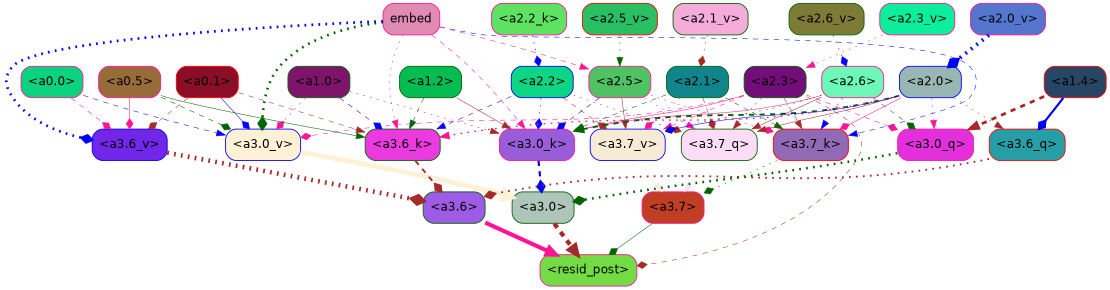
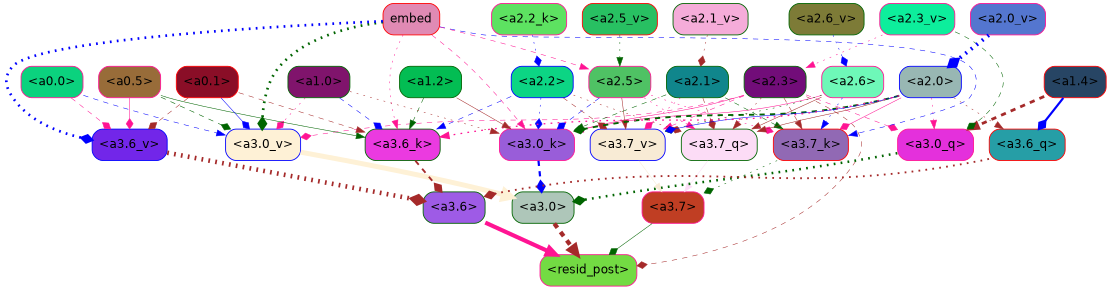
  strict digraph {
    splines=true
    node [color=deeppink fontname=Helvetica shape=box style="filled, rounded"]
    edge [arrowhead=diamond color=brown penwidth=0.6 style=dashed]
    "<a3.7>" [fillcolor="#c03e23"]
    "<resid_post>" [fillcolor="#73db43"]
    "<a3.6>" [color=darkgreen fillcolor="#9e5be6"]
    "<a3.0>" [color=darkgreen fillcolor="#aec6b9"]
    "<a2.3>" [color=darkgreen fillcolor="#720d79"]
    "<a3.7_q>" [color=darkgreen fillcolor="#fcdcf6"]
    "<a3.0_q>" [fillcolor="#e430dc"]
    "<a3.7_k>" [color=red fillcolor="#9169b4"]
    "<a3.0_k>" [fillcolor="#995dd9"]
    "<a3.7_v>" [color=blue fillcolor="#f8ebd5"]
    "<a3.0_v>" [color=blue fillcolor="#fef1d6"]
    "<a3.6_q>" [color=red fillcolor="#269ea6"]
    "<a3.6_k>" [color=darkgreen fillcolor="#eb3ae0"]
    "<a3.6_v>" [color=blue fillcolor="#7226e9"]
    "<a2.6>" [fillcolor="#6ef8b8"]
    "<a2.5>" [fillcolor="#4fc264"]
    "<a2.2>" [color=blue fillcolor="#0cd584"]
    "<a2.1>" [color=darkgreen fillcolor="#10868c"]
    "<a2.0>" [color=blue fillcolor="#98b7b3"]
    "<a1.4>" [color=red fillcolor="#274564"]
-   embed [fillcolor="#e08ab4"]
+   embed [color=red fillcolor="#e08ab4"]
    "<a1.2>" [color=darkgreen fillcolor="#03bd53"]
    "<a1.0>" [color=darkgreen fillcolor="#80146c"]
    "<a0.5>" [fillcolor="#986c39"]
    "<a0.1>" [color=red fillcolor="#8a0e27"]
    "<a0.0>" [fillcolor="#0bd27e"]
    "<a2.2_k>" [fillcolor="#5de261"]
    "<a2.6_v>" [color=darkgreen fillcolor="#7d7b37"]
    "<a2.5_v>" [color=red fillcolor="#28c062"]
    "<a2.3_v>" [fillcolor="#0dee9c"]
    "<a2.1_v>" [color=darkgreen fillcolor="#f5acd9"]
    "<a2.0_v>" [fillcolor="#5476cf"]
    "<a3.7>" -> "<resid_post>" [color=darkgreen style=solid]
    "<a3.6>" -> "<resid_post>" [arrowhead=normal color=deeppink penwidth=4.7534414529800415 style=solid]
    "<a3.0>" -> "<resid_post>" [arrowhead=normal penwidth=4.898576855659485]
    "<a2.3>" -> "<resid_post>"
    "<a2.3>" -> "<a3.7_q>" [arrowhead=normal style=dotted]
    "<a2.3>" -> "<a3.0_q>" [color=deeppink]
    "<a2.3>" -> "<a3.7_k>" [arrowhead=normal]
    "<a2.3>" -> "<a3.0_k>" [arrowhead=normal color=deeppink style=solid]
    "<a2.3>" -> "<a3.7_v>" [arrowhead=normal color=deeppink]
    "<a2.3>" -> "<a3.0_v>" [color=deeppink]
    "<a3.7_q>" -> "<a3.7>" [color="#fcdcf6" arrowhead="" style=""]
    "<a3.0_q>" -> "<a3.0>" [color=darkgreen penwidth=2.870753765106201 style=dotted]
    "<a3.7_k>" -> "<a3.7>" [color=darkgreen style=dotted]
    "<a3.0_k>" -> "<a3.0>" [color=blue penwidth=2.520303964614868]
    "<a3.7_v>" -> "<a3.7>" [color="#f8ebd5" arrowhead="" style=""]
    "<a3.0_v>" -> "<a3.0>" [color="#fef1d6" penwidth=5.680712580680847 arrowhead="" style=""]
    "<a3.6_q>" -> "<a3.6>" [penwidth=2.160832464694977 style=dotted]
    "<a3.6_k>" -> "<a3.6>" [penwidth=2.13908451795578]
    "<a3.6_v>" -> "<a3.6>" [penwidth=5.297133803367615 style=dotted]
    "<a2.6>" -> "<a3.7_q>" [arrowhead=normal style=solid]
-   "<a2.6>" -> "<a3.0_q>" [color=darkgreen]
+   "<a2.3_v>" -> "<a3.0_q>" [color=darkgreen]
    "<a2.6>" -> "<a3.7_k>" [arrowhead=normal color=blue style=dotted]
    "<a2.6>" -> "<a3.0_k>" [arrowhead=normal color=deeppink style=solid]
    "<a2.6>" -> "<a3.7_v>" [color=darkgreen style=dotted]
    "<a2.5>" -> "<a3.7_q>" [arrowhead=normal color=deeppink style=dotted]
    "<a2.5>" -> "<a3.7_k>" [color=deeppink style=dotted]
    "<a2.5>" -> "<a3.0_k>" [color=blue]
    "<a2.5>" -> "<a3.7_v>" [arrowhead=normal style=solid]
    "<a2.2>" -> "<a3.7_q>" [style=dotted]
    "<a2.2>" -> "<a3.0_k>" [color=blue style=dotted]
    "<a2.2>" -> "<a3.7_v>"
    "<a2.2>" -> "<a3.6_k>" [arrowhead=normal color=blue]
    "<a2.1>" -> "<a3.7_q>"
    "<a2.1>" -> "<a3.7_k>" [arrowhead=normal color=darkgreen]
    "<a2.1>" -> "<a3.0_k>" [arrowhead=normal color=darkgreen]
    "<a2.1>" -> "<a3.7_v>" [color=deeppink style=dotted]
    "<a2.0>" -> "<a3.7_q>" [arrowhead=normal style=solid]
    "<a2.0>" -> "<a3.0_q>" [arrowhead=normal color=deeppink style=dotted]
    "<a2.0>" -> "<a3.7_k>" [color=deeppink style=solid]
-   "<a2.0>" -> "<a3.0_k>" [arrowhead=normal color=darkgreen penwidth=2.142689883708954]
+   "<a2.0>" -> "<a3.0_k>" [color=darkgreen penwidth=2.142689883708954]
    "<a2.0>" -> "<a3.7_v>" [color=blue style=solid]
    "<a2.0>" -> "<a3.6_q>" [arrowhead=normal style=dotted]
    "<a2.0>" -> "<a3.6_k>" [arrowhead=normal color=deeppink penwidth=1.4855384826660156 style=dotted]
    "<a1.4>" -> "<a3.0_q>" [arrowhead=normal penwidth=3.192750334739685]
    "<a1.4>" -> "<a3.6_q>" [color=blue penwidth=2.4767253398895264 style=solid]
    embed -> "<a3.7_k>" [arrowhead=normal color=blue]
    embed -> "<a3.0_k>" [arrowhead=normal color=deeppink penwidth=0.6015868484973907]
    embed -> "<a3.0_v>" [color=darkgreen penwidth=3.0891895294189453 style=dotted]
    embed -> "<a3.6_k>" [arrowhead=normal color=deeppink style=dotted]
    embed -> "<a3.6_v>" [color=blue penwidth=3.067279100418091 style=dotted]
    embed -> "<a2.5>" [arrowhead=normal color=deeppink]
    "<a1.2>" -> "<a3.0_k>" [arrowhead=normal style=solid]
    "<a1.2>" -> "<a3.6_k>" [arrowhead=normal color=darkgreen]
    "<a1.0>" -> "<a3.0_k>" [arrowhead=normal style=dotted]
    "<a1.0>" -> "<a3.0_v>" [color=deeppink style=dotted]
    "<a1.0>" -> "<a3.6_k>" [color=blue]
    "<a0.5>" -> "<a3.0_v>" [color=darkgreen penwidth=0.6549575447570533]
    "<a0.5>" -> "<a3.6_k>" [arrowhead=normal color=darkgreen style=solid]
    "<a0.5>" -> "<a3.6_v>" [color=deeppink style=solid]
    "<a0.1>" -> "<a3.0_v>" [color=blue style=solid]
    "<a0.1>" -> "<a3.6_k>" [arrowhead=normal]
    "<a0.1>" -> "<a3.6_v>"
    "<a0.0>" -> "<a3.0_v>" [arrowhead=normal color=blue]
    "<a0.0>" -> "<a3.6_v>" [color=deeppink]
    "<a2.2_k>" -> "<a2.2>" [color=blue style=dotted]
    "<a2.6_v>" -> "<a2.6>" [color=blue style=dotted]
    "<a2.5_v>" -> "<a2.5>" [arrowhead=normal color=darkgreen style=dotted]
    "<a2.3_v>" -> "<a2.3>" [arrowhead=normal color=deeppink style=dotted]
    "<a2.1_v>" -> "<a2.1>" [style=dotted]
    "<a2.0_v>" -> "<a2.0>" [color=blue penwidth=4.48047137260437 style=dotted]
  }
